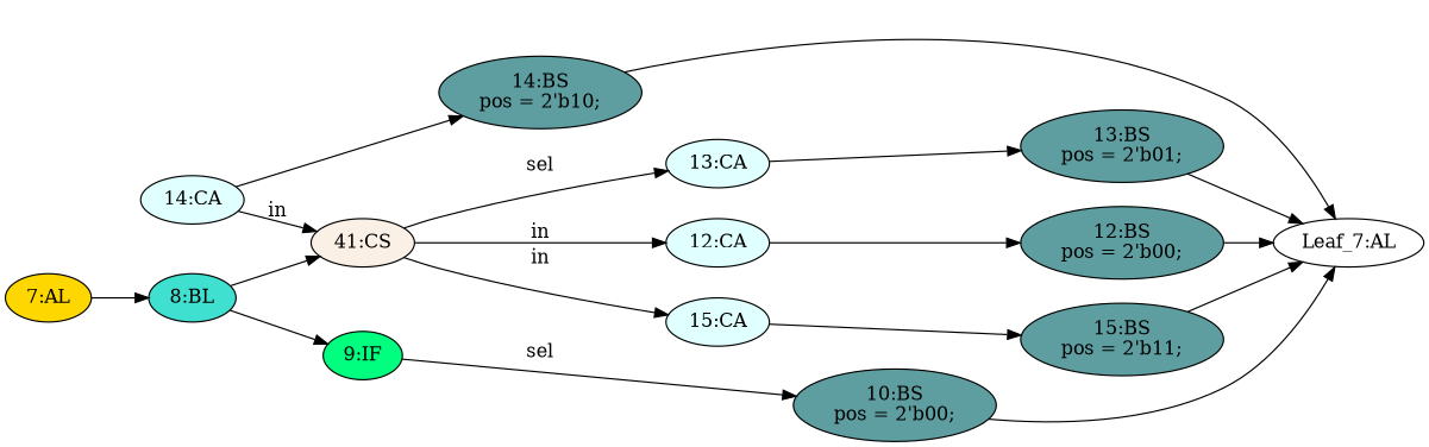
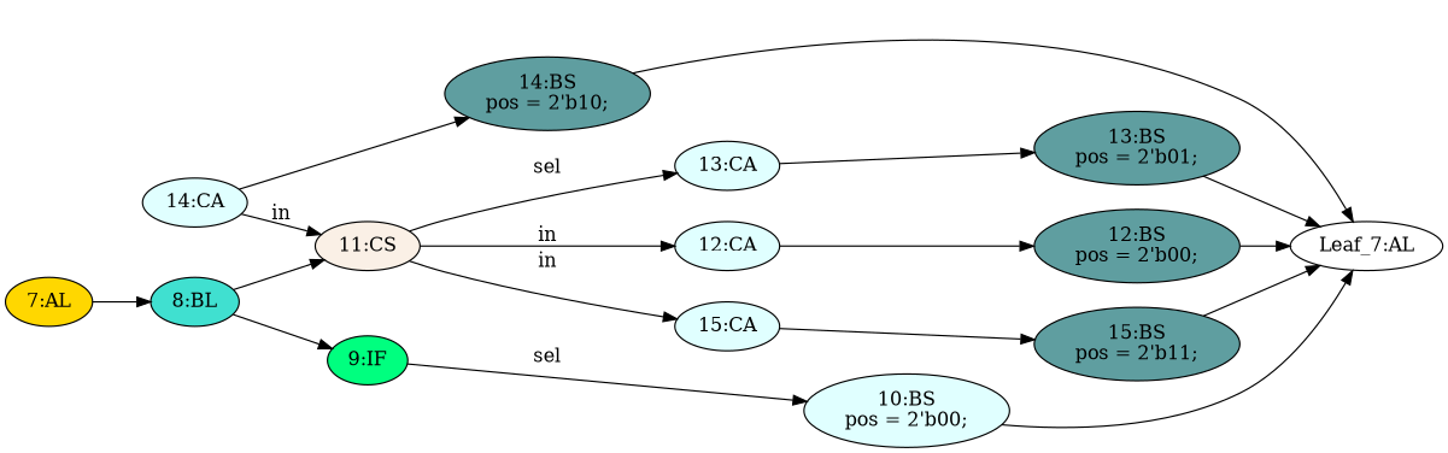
  strict digraph {
    rankdir=LR
    node [fillcolor=cadetblue statements="[]" style=filled typ=BlockingSubstitution]
    edge [cond="[]" lineno=None]
    n1 [def_var="['pos']" label="Leaf_7:AL" fillcolor="" statements="" style="" typ=""]
    n2 [ast="<pyverilog.vparser.ast.Case object at 0x7fa169acb050>" fillcolor=lightcyan label="13:CA" typ=Case]
    n3 [ast="<pyverilog.vparser.ast.BlockingSubstitution object at 0x7fa169acb110>" label="13:BS\npos = 2'b01;" statements="[<pyverilog.vparser.ast.BlockingSubstitution object at 0x7fa169acb110>]"]
-   n4 [ast="<pyverilog.vparser.ast.BlockingSubstitution object at 0x7fa169acb290>" label="10:BS\npos = 2'b00;" statements="[<pyverilog.vparser.ast.BlockingSubstitution object at 0x7fa169acb290>]"]
+   n4 [ast="<pyverilog.vparser.ast.BlockingSubstitution object at 0x7fa169acb290>" fillcolor=lightcyan label="10:BS\npos = 2'b00;" statements="[<pyverilog.vparser.ast.BlockingSubstitution object at 0x7fa169acb290>]"]
    n5 [ast="<pyverilog.vparser.ast.Case object at 0x7fa169acbdd0>" fillcolor=lightcyan label="12:CA" typ=Case]
    n6 [ast="<pyverilog.vparser.ast.BlockingSubstitution object at 0x7fa169acbe50>" label="12:BS\npos = 2'b00;" statements="[<pyverilog.vparser.ast.BlockingSubstitution object at 0x7fa169acbe50>]"]
    n7 [ast="<pyverilog.vparser.ast.IfStatement object at 0x7fa169acbc10>" fillcolor=springgreen label="9:IF" typ=IfStatement]
    n8 [ast="<pyverilog.vparser.ast.Case object at 0x7fa169acbfd0>" fillcolor=lightcyan label="14:CA" typ=Case]
    n9 [ast="<pyverilog.vparser.ast.BlockingSubstitution object at 0x7fa169aef090>" label="14:BS\npos = 2'b10;" statements="[<pyverilog.vparser.ast.BlockingSubstitution object at 0x7fa169aef090>]"]
-   n10 [ast="<pyverilog.vparser.ast.CaseStatement object at 0x7fa169acbd10>" fillcolor=linen label="41:CS" typ=CaseStatement]
+   n10 [ast="<pyverilog.vparser.ast.CaseStatement object at 0x7fa169acbd10>" fillcolor=linen label="11:CS" typ=CaseStatement]
    n11 [ast="<pyverilog.vparser.ast.Case object at 0x7fa169aef210>" fillcolor=lightcyan label="15:CA" typ=Case]
    n12 [ast="<pyverilog.vparser.ast.BlockingSubstitution object at 0x7fa169aef290>" label="15:BS\npos = 2'b11;" statements="[<pyverilog.vparser.ast.BlockingSubstitution object at 0x7fa169aef290>]"]
    n13 [ast="<pyverilog.vparser.ast.Block object at 0x7fa169acb8d0>" fillcolor=turquoise label="8:BL" typ=Block]
    n14 [ast="<pyverilog.vparser.ast.Always object at 0x7fa169acb510>" clk_sens=False fillcolor=gold label="7:AL" sens="[]" typ=Always use_var="['sel', 'in']"]
    n2 -> n3
    n3 -> n1
    n4 -> n1
    n5 -> n6
    n6 -> n1
    n7 -> n4 [cond="['sel']" label=sel lineno=9]
    n8 -> n9
    n8 -> n10 [cond="['in']" label=in lineno=11]
    n9 -> n1
    n10 -> n2 [cond="['in']" label=sel lineno=11]
    n10 -> n5 [cond="['in']" label=in lineno=11]
    n10 -> n11 [cond="['in']" label=in lineno=11]
    n11 -> n12
    n12 -> n1
    n13 -> n7
    n13 -> n10
    n14 -> n13
  }
